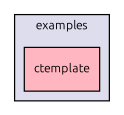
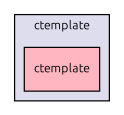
  digraph {
    compound=true
    fontname=Ubuntu
    n1 [fillcolor=lightpink fontname=Ubuntu fontsize=10 label=ctemplate pencolor=black shape=box style=filled]
    subgraph cluster_1 {
      bgcolor="#ddddee"
      fontsize=10
-     label=examples
+     label=ctemplate
      pencolor=black
      n1
    }
  }
